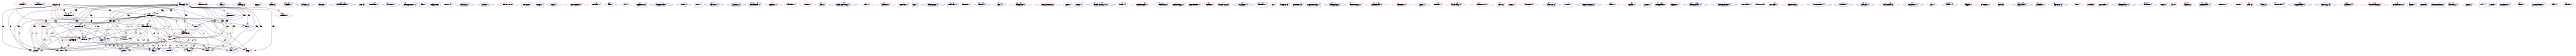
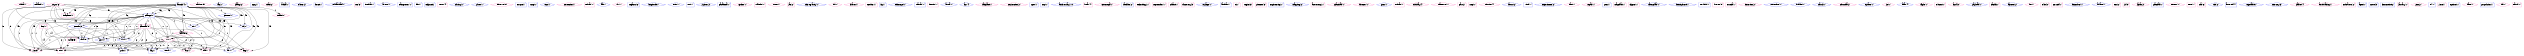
  digraph {
    node [color=deeppink shape=diamond]
    n1 [label="delta(7)"]
    n2 [color=blue label="zealand(1)" shape=note]
    n3 [color=blue label="launch(47)" shape=note]
    n4 [color=blue label="change(1)" shape=note]
    n5 [color=blue label="dc(1)"]
    n6 [color=blue label="person(1)"]
    n7 [label="ron(1)"]
    n8 [color=blue label="air(1)"]
    n9 [label="baalke(6)"]
    n10 [label="made(1)"]
    n11 [color=blue label="st(1)"]
    n12 [label="deg(1)"]
    n13 [color=blue label="gov(4)"]
    n14 [label="ida(1)" shape=note]
    n15 [color=blue label="month(2)"]
    n16 [color=blue label="end(1)"]
    n17 [label="indicates(1)" shape=note]
    n18 [color=blue label="day(1)" shape=note]
    n19 [label="jun(9)"]
    n20 [color=blue label="nasa(5)" shape=note]
    n21 [label="ut(8)" shape=note]
    n22 [label="calendar(5)" shape=note]
    n23 [color=blue label="send(1)"]
    n24 [label="arc(1)"]
    n25 [color=blue label="pub(1)" shape=note]
    n26 [label="mariner(5)"]
    n27 [color=blue label="faq(1)"]
    n28 [label="galaxy(2)"]
    n29 [color=blue label="copy(1)" shape=note]
    n30 [label="titan(2)"]
    n31 [color=blue label="radcal(1)" shape=note]
    n32 [color=blue label="orbiter(2)"]
    n33 [color=blue label="force(1)" shape=note]
    n34 [color=blue label="solidaridad(1)"]
    n35 [label="oct(5)" shape=note]
    n36 [color=blue label="intelsat(1)" shape=note]
    n37 [color=blue label="aweto(1)"]
    n38 [color=blue label="transporter(1)" shape=note]
    n39 [color=blue label="feb(7)" shape=note]
    n40 [color=blue label="eclipse(6)" shape=note]
    n41 [label="venus(4)" shape=note]
    n42 [color=blue label="christy(1)"]
    n43 [color=blue label="pluto(1)"]
    n44 [label="observer(8)"]
    n45 [color=blue label="europe(1)" shape=note]
    n46 [color=blue label="usmp(1)" shape=note]
    n47 [color=blue label="tcm(1)"]
    n48 [label="correction(1)"]
    n49 [label="telstar(1)" shape=note]
    n50 [color=blue label="lab(1)"]
    n51 [label="slv(1)"]
    n52 [color=blue label="pegasus(6)" shape=note]
    n53 [color=blue label="longitude(7)"]
    n54 [color=blue label="exits(1)"]
    n55 [color=blue label="sun(1)" shape=note]
-   n56 [color=blue label="carrier(1)"]
    n57 [color=blue label="jupiter(2)"]
    n58 [color=blue label="pasadena(1)" shape=note]
    n59 [label="spektr(1)"]
    n60 [label="wilhelm(1)" shape=note]
    n61 [label="moon(1)"]
    n62 [label="jan(2)" shape=note]
    n63 [color=blue label="microgravity(1)"]
    n64 [label="sfu(1)"]
    n65 [label="charon(1)"]
    n66 [label="october(1)" shape=note]
    n67 [color=blue label="iig(1)" shape=note]
    n68 [color=blue label="telescope(1)"]
    n69 [color=blue label="seastar(1)" shape=note]
    n70 [label="dennis(1)" shape=note]
    n71 [color=blue label="astra(1)"]
    n72 [color=blue label="apr(4)"]
    n73 [label="sakigake(1)"]
    n74 [label="conjunction(2)"]
    n75 [color=blue label="spot(1)" shape=note]
    n76 [color=blue label="mop(1)" shape=note]
    n77 [color=blue label="anniversary(10)"]
    n78 [label="lunar(4)" shape=note]
    n79 [label="conestoga(1)"]
    n80 [color=blue label="satellite(2)" shape=note]
    n81 [label="technology(1)" shape=note]
    n82 [label="september(1)" shape=note]
    n83 [label="please(1)" shape=note]
    n84 [label="discovery(3)" shape=note]
    n85 [color=blue label="voyager(1)"]
    n86 [color=blue label="landsat(1)" shape=note]
    n87 [label="tc(1)" shape=note]
    n88 [label="soyuz(6)"]
    n89 [label="begins(3)" shape=note]
    n90 [label="pioneer(3)" shape=note]
    n91 [color=blue label="engineering(1)" shape=note]
    n92 [color=blue label="mapping(2)"]
    n93 [label="astronomy(1)" shape=note]
    n94 [label="spacehab(1)"]
    n95 [label="directtv(1)"]
    n96 [color=blue label="gms(1)"]
    n97 [label="tubsat(1)" shape=note]
    n98 [label="birthday(4)"]
    n99 [label="maneuver(1)"]
    n100 [label="part(2)" shape=note]
    n101 [label="step(1)" shape=note]
    n102 [label="mission(4)"]
    n103 [color=blue label="saturn(2)"]
    n104 [color=blue label="wind(1)" shape=note]
    n105 [color=blue label="experiment(2)"]
    n106 [label="nato(1)"]
    n107 [label="repair(1)"]
    n108 [color=blue label="goes(1)" shape=note]
    n109 [label="magellan(1)" shape=note]
    n110 [label="clipper(1)" shape=note]
    n111 [color=blue label="caterpillar(1)"]
    n112 [color=blue label="hemisphere(1)"]
    n113 [color=blue label="newkirk(1)" shape=note]
    n114 [label="shower(9)" shape=note]
    n115 [label="eureca(1)" shape=note]
    n116 [label="insertion(2)"]
    n117 [color=blue label="november(1)"]
    n118 [color=blue label="hubble(1)"]
    n119 [color=blue label="march(1)"]
    n120 [label="columbia(2)"]
    n121 [color=blue label="equator(1)"]
    n122 [label="dec(1)" shape=note]
    n123 [label="jet(1)"]
    n124 [color=blue label="atlas(4)"]
    n125 [label="flight(1)"]
    n126 [label="orbcom(1)" shape=note]
    n127 [label="space(5)" shape=note]
    n128 [label="april(3)"]
    n129 [color=blue label="payload(1)"]
    n130 [label="pacific(1)" shape=note]
    n131 [color=blue label="iapetus(2)"]
    n132 [label="lon(1)"]
    n133 [label="orbit(3)" shape=note]
    n134 [label="perseid(1)" shape=note]
    n135 [color=blue label="december(1)"]
    n136 [color=blue label="ariane(7)"]
    n137 [label="test(2)" shape=note]
    n138 [label="jul(9)" shape=note]
    n139 [label="japan(2)"]
    n140 [color=blue label="spacelab(1)" shape=note]
    n141 [label="enters(1)"]
    n142 [label="note(1)" shape=note]
    n143 [label="mar(6)" shape=note]
    n144 [color=blue label="belt(2)"]
    n145 [color=blue label="asteroid(4)" shape=note]
    n146 [color=blue label="vegetable(1)"]
    n147 [color=blue label="mercury(3)"]
    n148 [label="galileo(4)"]
    n149 [label="aerobraking(1)"]
    n150 [label="endeavour(2)" shape=note]
    n151 [color=blue label="apex(1)" shape=note]
    n152 [color=blue label="scout(3)" shape=note]
    n153 [color=blue label="clementine(2)" shape=note]
    n154 [label="january(1)" shape=note]
    n155 [label="pmq(1)"]
    n156 [color=blue label="srl(1)" shape=note]
    n157 [label="june(1)" shape=note]
    n158 [color=blue label="equinox(1)" shape=note]
    n159 [label="date(1)"]
    n160 [color=blue label="propulsion(1)" shape=note]
    n161 [label="life(1)"]
    n162 [label="earth(1)" shape=note]
    n3 -> n4 [label=46]
    n3 -> n4 [label=46]
    n3 -> n5 [label=45]
    n3 -> n6 [label=1]
    n3 -> n7 [label=45]
    n3 -> n7 [label=45]
    n3 -> n8 [label=45]
    n3 -> n9 [label=45]
    n3 -> n10 [label=1]
    n3 -> n11 [label=45]
    n3 -> n12 [label=45]
    n3 -> n13 [label=45]
    n3 -> n14 [label=45]
    n3 -> n15 [label=46]
    n3 -> n16 [label=45]
    n3 -> n17 [label=45]
    n3 -> n18 [label=45]
    n3 -> n19 [label=45]
    n3 -> n20 [label=45]
    n3 -> n21 [label=45]
    n4 -> n5 [label=1]
    n4 -> n7 [label=1]
    n4 -> n7 [label=1]
    n4 -> n8 [label=1]
    n4 -> n9 [label=1]
    n4 -> n11 [label=1]
    n4 -> n12 [label=1]
    n4 -> n13 [label=1]
    n4 -> n14 [label=1]
    n4 -> n15 [label=1]
    n4 -> n16 [label=1]
    n4 -> n16 [label=1]
    n4 -> n18 [label=1]
    n4 -> n18 [label=1]
    n4 -> n19 [label=1]
    n4 -> n19 [label=1]
    n4 -> n20 [label=1]
    n4 -> n20 [label=1]
    n4 -> n21 [label=1]
    n4 -> n21 [label=1]
    n4 -> n22 [label=1]
    n7 -> n8 [label=1]
    n7 -> n12 [label=1]
    n7 -> n14 [label=1]
    n7 -> n14 [label=1]
    n7 -> n18 [label=1]
    n7 -> n18 [label=1]
    n7 -> n19 [label=1]
    n7 -> n19 [label=1]
    n7 -> n21 [label=1]
    n7 -> n21 [label=1]
    n7 -> n23 [label=1]
    n7 -> n24 [label=1]
    n7 -> n24 [label=1]
    n7 -> n25 [label=1]
    n7 -> n25 [label=1]
    n9 -> n24 [label=1]
    n9 -> n25 [label=1]
    n13 -> n25 [label=1]
    n15 -> n16 [label=1]
    n15 -> n18 [label=1]
    n15 -> n19 [label=1]
    n15 -> n20 [label=1]
    n15 -> n21 [label=1]
    n20 -> n25 [label=1]
    n22 -> n3 [label=46]
    n22 -> n7 [label=2]
    n22 -> n12 [label=2]
    n22 -> n13 [label=4]
    n22 -> n14 [label=2]
    n22 -> n16 [label=2]
    n22 -> n18 [label=2]
    n22 -> n19 [label=2]
    n22 -> n20 [label=4]
    n22 -> n21 [label=2]
    n22 -> n24 [label=2]
    n22 -> n25 [label=2]
    n88 -> n4 [label=5]
    n88 -> n7 [label=5]
    n88 -> n13 [label=5]
    n88 -> n14 [label=5]
    n88 -> n16 [label=5]
    n88 -> n17 [label=5]
    n88 -> n18 [label=5]
    n88 -> n19 [label=5]
    n88 -> n20 [label=5]
    n88 -> n21 [label=5]
    n122 -> n20 [label=14]
    n122 -> n21 [label=14]
    n127 -> n21 [label=2]
    n127 -> n25 [label=3]
  }
